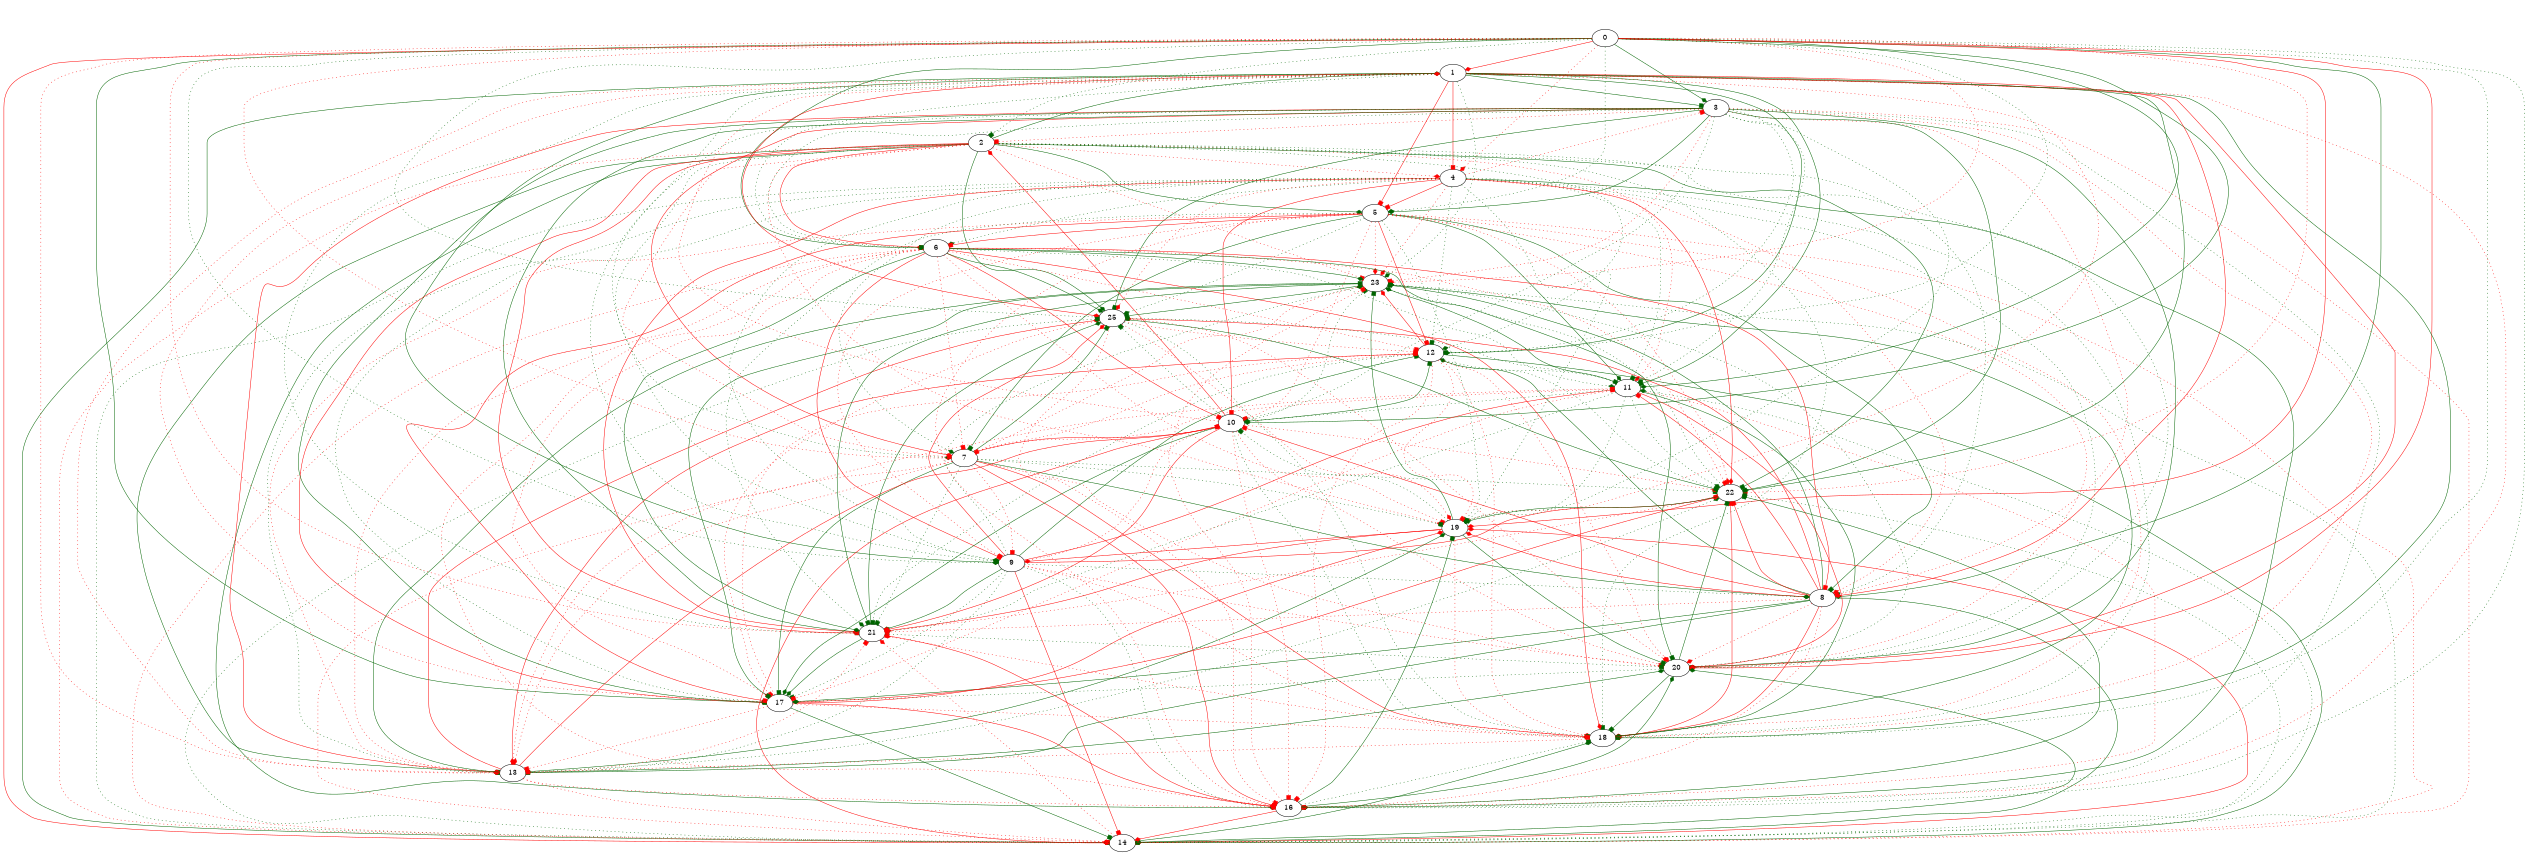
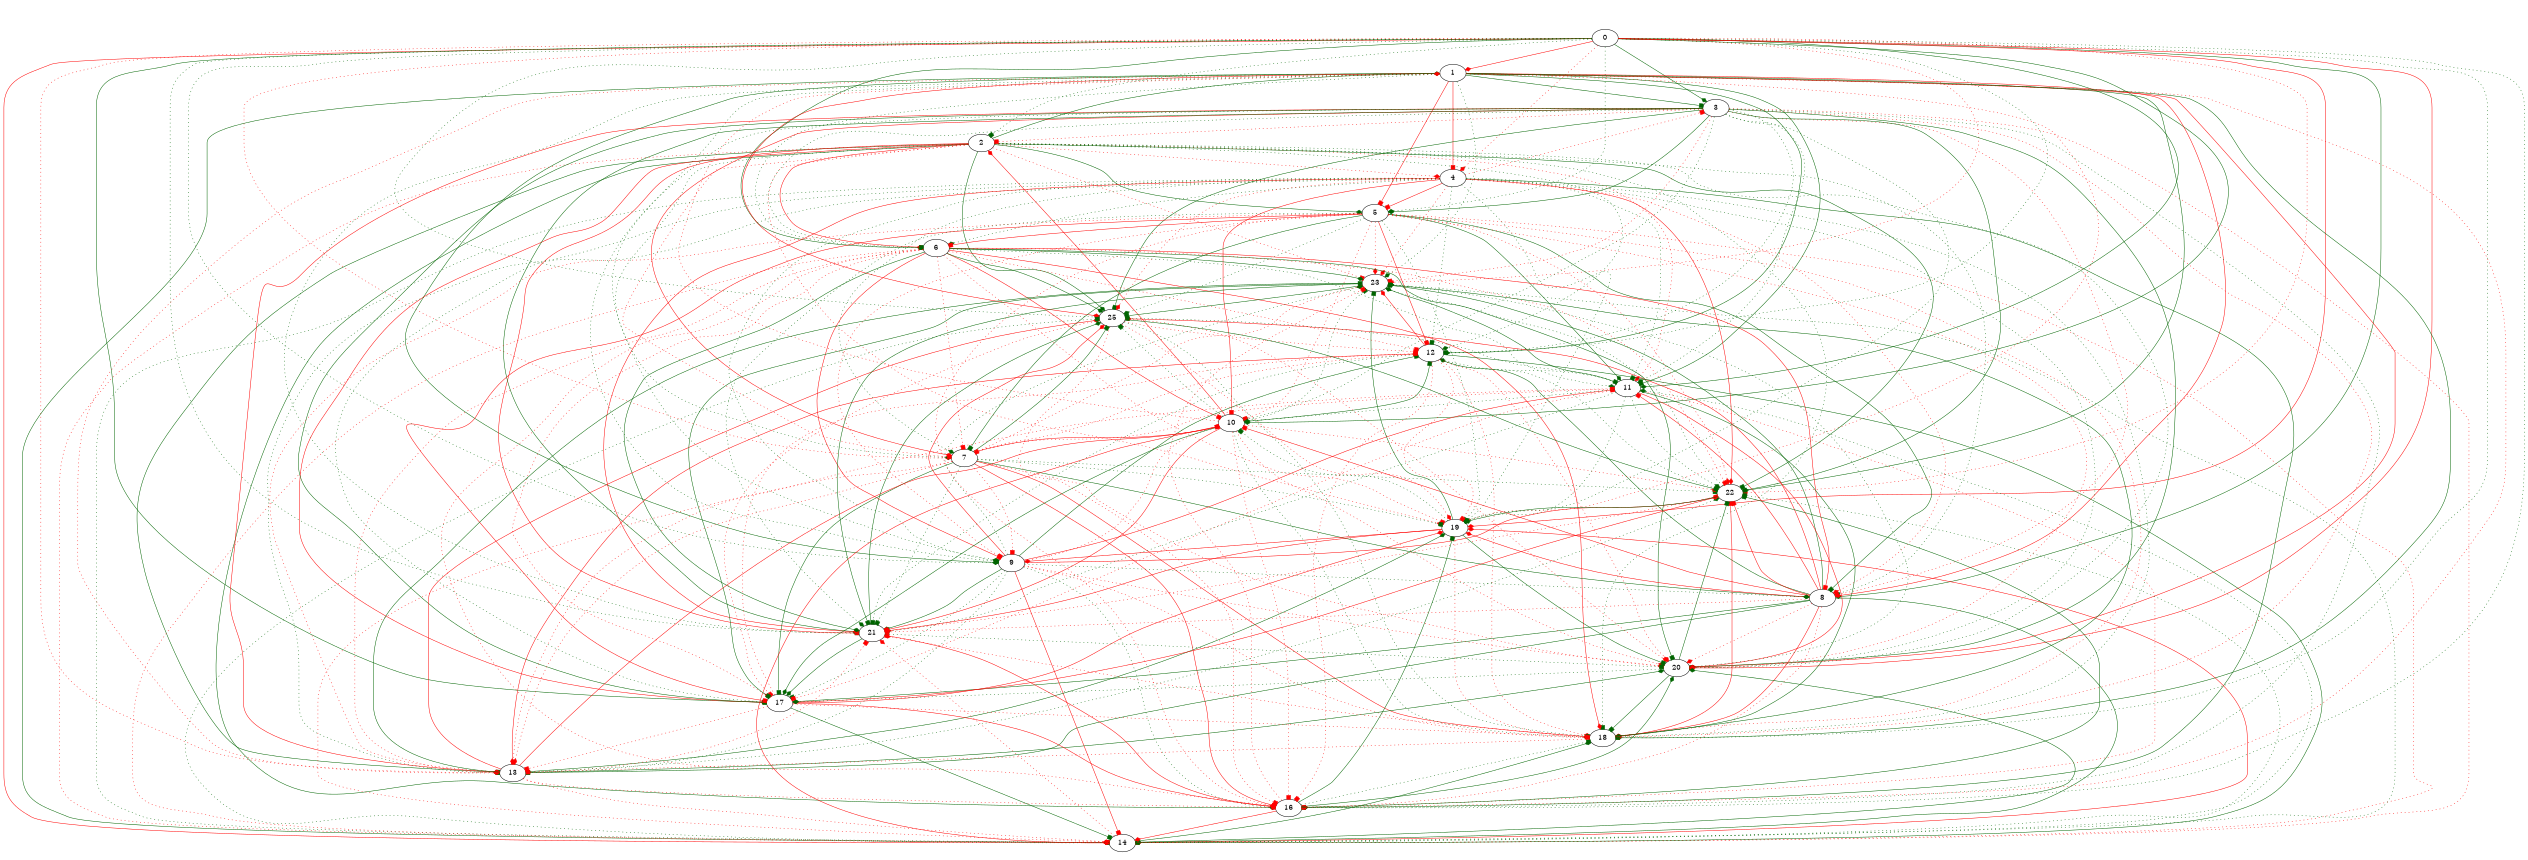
  digraph {
    fontname="DejaVu Serif"
    node [fontname="DejaVu Serif"]
    edge [arrowhead=diamond color=red fontname="DejaVu Serif" style=dotted]
    0
    1
    2
    3
    4
    5
    6
    7
    8
    9
    10
    11
    12
    13
    14
    n16 [label=25]
    16
    17
    18
    19
    20
    21
    22
    23
    0 -> 1 [style=solid]
    0 -> 2 [arrowhead=box color=darkgreen]
    0 -> 3 [color=darkgreen style=solid]
    0 -> 4
    0 -> 5 [color=darkgreen]
    0 -> 6 [arrowhead=box color=darkgreen style=solid]
    0 -> 7
    0 -> 8 [color=darkgreen style=solid]
    0 -> 9 [color=darkgreen]
    0 -> 10 [color=darkgreen style=solid]
    0 -> 11 [color=darkgreen style=solid]
    0 -> 12 [arrowhead=box color=darkgreen]
    0 -> 13
    0 -> 14 [style=solid]
    0 -> n16 [arrowhead=box color=darkgreen]
    0 -> 16 [arrowhead=box color=darkgreen]
    0 -> 17 [arrowhead=box color=darkgreen style=solid]
    0 -> 18 [arrowhead=box color=darkgreen]
    0 -> 19 [style=solid]
    0 -> 20 [style=solid]
-   0 -> 21
+   0 -> 21 [color=darkgreen]
    0 -> 22 [arrowhead=box]
    0 -> 23
    1 -> 3 [arrowhead=box color=darkgreen style=solid]
    1 -> 4 [arrowhead=box style=solid]
    1 -> 5 [arrowhead=box style=solid]
    1 -> 6 [color=darkgreen]
    1 -> 7 [color=darkgreen]
    1 -> 8 [style=solid]
    1 -> 9 [color=darkgreen style=solid]
    1 -> 11 [arrowhead=box color=darkgreen style=solid]
    1 -> 12 [color=darkgreen style=solid]
    1 -> 13
    1 -> 14 [arrowhead=box color=darkgreen style=solid]
    1 -> n16 [style=solid]
    1 -> 16
-   1 -> 17 [arrowhead=box]
    1 -> 18 [color=darkgreen style=solid]
    1 -> 19
    1 -> 20 [style=solid]
    1 -> 21 [arrowhead=box color=darkgreen]
    1 -> 22 [color=darkgreen style=solid]
    1 -> 23 [color=darkgreen]
    2 -> 1 [color=darkgreen style=solid]
    2 -> 4
    2 -> 5 [color=darkgreen style=solid]
    2 -> 6 [style=solid]
    2 -> 7 [arrowhead=box]
    2 -> 8 [color=darkgreen]
    2 -> 9 [color=darkgreen]
    2 -> 11
    2 -> 12 [color=darkgreen]
    2 -> 13 [arrowhead=box color=darkgreen style=solid]
    2 -> 14
    2 -> n16 [color=darkgreen style=solid]
    2 -> 16 [color=darkgreen style=solid]
    2 -> 17 [style=solid]
    2 -> 18 [arrowhead=box color=darkgreen]
    2 -> 19
    2 -> 20 [arrowhead=box color=darkgreen]
    2 -> 21 [arrowhead=box style=solid]
    2 -> 22 [arrowhead=box color=darkgreen style=solid]
    2 -> 23 [arrowhead=box]
    3 -> 2 [arrowhead=box]
    3 -> 5 [color=darkgreen style=solid]
    3 -> 6 [arrowhead=box color=darkgreen]
    3 -> 7 [style=solid]
    3 -> 8 [arrowhead=box]
    3 -> 9 [arrowhead=box color=darkgreen]
    3 -> 10 [arrowhead=box color=darkgreen]
    3 -> 11 [color=darkgreen]
    3 -> 12 [color=darkgreen]
    3 -> 13 [style=solid]
    3 -> 14 [arrowhead=box]
    3 -> n16 [arrowhead=box color=darkgreen style=solid]
    3 -> 16 [color=darkgreen]
    3 -> 17 [arrowhead=box color=darkgreen style=solid]
    3 -> 18
    3 -> 19 [arrowhead=box color=darkgreen]
    3 -> 20 [color=darkgreen style=solid]
    3 -> 21 [color=darkgreen style=solid]
    3 -> 22 [arrowhead=box color=darkgreen style=solid]
    3 -> 23 [arrowhead=box]
    4 -> 3 [arrowhead=box]
    4 -> 5 [arrowhead=box style=solid]
    4 -> 6 [color=darkgreen]
    4 -> 7 [color=darkgreen]
    4 -> 8
    4 -> 9 [color=darkgreen]
    4 -> 10 [arrowhead=box style=solid]
    4 -> 11 [arrowhead=box color=darkgreen]
    4 -> 12 [arrowhead=box color=darkgreen]
    4 -> 13 [arrowhead=box color=darkgreen]
    4 -> 14 [arrowhead=box color=darkgreen]
    4 -> n16
    4 -> 16 [color=darkgreen style=solid]
    4 -> 17 [arrowhead=box color=darkgreen]
    4 -> 18 [arrowhead=box color=darkgreen]
    4 -> 19 [color=darkgreen]
    4 -> 20 [arrowhead=box color=darkgreen]
    4 -> 21 [style=solid]
    4 -> 22 [style=solid]
    4 -> 23
    5 -> 6 [arrowhead=box style=solid]
    5 -> 7 [arrowhead=box color=darkgreen style=solid]
    5 -> 8 [arrowhead=box color=darkgreen style=solid]
    5 -> 9 [arrowhead=box]
    5 -> 10 [arrowhead=box]
    5 -> 11 [color=darkgreen style=solid]
    5 -> 12 [arrowhead=box style=solid]
    5 -> 13
    5 -> 14
    5 -> n16 [color=darkgreen]
    5 -> 16 [arrowhead=box]
    5 -> 17 [arrowhead=box style=solid]
    5 -> 18
    5 -> 19 [arrowhead=box color=darkgreen]
    5 -> 20 [arrowhead=box]
    5 -> 21 [color=darkgreen]
    5 -> 22
    5 -> 23
    6 -> 7 [arrowhead=box]
    6 -> 8 [arrowhead=box style=solid]
    6 -> 9 [arrowhead=box style=solid]
    6 -> 10 [arrowhead=box style=solid]
    6 -> 11 [color=darkgreen]
    6 -> 12 [arrowhead=box]
    6 -> 13
    6 -> 14
    6 -> n16 [color=darkgreen style=solid]
    6 -> 16
    6 -> 17
    6 -> 18 [style=solid]
    6 -> 19 [arrowhead=box]
    6 -> 20 [arrowhead=box color=darkgreen style=solid]
    6 -> 21 [color=darkgreen style=solid]
    6 -> 22 [arrowhead=box]
    6 -> 23 [color=darkgreen style=solid]
    7 -> 8 [color=darkgreen style=solid]
    7 -> 9 [arrowhead=box]
    7 -> 11 [arrowhead=box]
    7 -> 12 [arrowhead=box]
    7 -> 13
    7 -> 14 [arrowhead=box]
    7 -> n16 [arrowhead=box color=darkgreen style=solid]
    7 -> 16 [arrowhead=box style=solid]
    7 -> 17 [arrowhead=box color=darkgreen style=solid]
    7 -> 18 [style=solid]
    7 -> 19 [arrowhead=box color=darkgreen]
    7 -> 20
    7 -> 21 [arrowhead=box color=darkgreen]
    7 -> 22 [arrowhead=box color=darkgreen]
    7 -> 23
    8 -> 10 [arrowhead=box style=solid]
    8 -> 11 [arrowhead=box style=solid]
    8 -> 12 [color=darkgreen style=solid]
    8 -> 13 [arrowhead=box color=darkgreen style=solid]
    8 -> 14 [color=darkgreen style=solid]
    8 -> n16 [style=solid]
    8 -> 16 [arrowhead=box]
    8 -> 17 [color=darkgreen style=solid]
    8 -> 18 [style=solid]
    8 -> 19 [style=solid]
    8 -> 20
    8 -> 21 [arrowhead=box]
    8 -> 22 [arrowhead=box style=solid]
    8 -> 23 [arrowhead=box color=darkgreen style=solid]
    9 -> 8 [color=darkgreen]
    9 -> 10 [arrowhead=box]
    9 -> 11 [arrowhead=box style=solid]
    9 -> 12 [arrowhead=box color=darkgreen style=solid]
    9 -> 13 [arrowhead=box color=darkgreen]
    9 -> 14 [arrowhead=box style=solid]
    9 -> n16 [style=solid]
    9 -> 16 [color=darkgreen]
    9 -> 17 [arrowhead=box color=darkgreen]
    9 -> 18
    9 -> 20 [arrowhead=box]
    9 -> 21 [color=darkgreen style=solid]
    9 -> 22 [arrowhead=box style=solid]
    9 -> 23 [color=darkgreen]
    10 -> 1
    10 -> 2 [style=solid]
    10 -> 7 [arrowhead=box style=solid]
    10 -> 12 [arrowhead=box color=darkgreen style=solid]
    10 -> 14 [style=solid]
    10 -> n16 [arrowhead=box color=darkgreen]
    10 -> 16 [arrowhead=box]
    10 -> 17 [color=darkgreen style=solid]
    10 -> 18 [color=darkgreen]
    10 -> 20
    10 -> 21 [arrowhead=box style=solid]
    10 -> 22
    10 -> 23 [arrowhead=box color=darkgreen]
    11 -> 10 [color=darkgreen]
    11 -> 13 [arrowhead=box]
    11 -> n16 [arrowhead=box color=darkgreen]
    11 -> 16
    11 -> 17 [arrowhead=box]
    11 -> 18 [color=darkgreen style=solid]
    11 -> 19 [arrowhead=box color=darkgreen]
    11 -> 20 [style=solid]
    11 -> 21 [color=darkgreen]
    11 -> 22 [color=darkgreen]
    11 -> 23 [color=darkgreen style=solid]
    12 -> 11 [arrowhead=box color=darkgreen]
    12 -> 13 [style=solid]
    12 -> 14 [arrowhead=box color=darkgreen style=solid]
    12 -> 16 [arrowhead=box]
    12 -> 18
    12 -> 19 [arrowhead=box]
    12 -> 20
    12 -> 21 [arrowhead=box color=darkgreen]
    12 -> 22 [arrowhead=box color=darkgreen]
    12 -> 23 [style=solid]
    13 -> 10 [arrowhead=box style=solid]
    13 -> 14
    13 -> n16 [style=solid]
    13 -> 16 [arrowhead=box]
    13 -> 19 [color=darkgreen style=solid]
    13 -> 20 [color=darkgreen style=solid]
    13 -> 21 [arrowhead=box]
    13 -> 22 [color=darkgreen]
    13 -> 23 [arrowhead=box color=darkgreen style=solid]
    14 -> 11 [color=darkgreen]
    14 -> n16 [arrowhead=box color=darkgreen]
    14 -> 18 [color=darkgreen style=solid]
    14 -> 19 [style=solid]
    14 -> 20 [color=darkgreen style=solid]
    14 -> 21
    14 -> 22 [arrowhead=box color=darkgreen]
    14 -> 23 [color=darkgreen]
    n16 -> 12 [arrowhead=box]
    n16 -> 16 [arrowhead=box]
    n16 -> 17 [arrowhead=box]
    n16 -> 18 [arrowhead=box color=darkgreen]
    n16 -> 19
    n16 -> 20
    n16 -> 22 [arrowhead=box color=darkgreen style=solid]
    16 -> 14 [style=solid]
    16 -> 18 [arrowhead=box color=darkgreen]
    16 -> 19 [arrowhead=box color=darkgreen style=solid]
    16 -> 20 [color=darkgreen style=solid]
    16 -> 21 [arrowhead=box style=solid]
    16 -> 22 [arrowhead=box color=darkgreen style=solid]
    16 -> 23 [arrowhead=box]
    17 -> 12 [arrowhead=box]
    17 -> 13 [arrowhead=box]
    17 -> 14 [arrowhead=box color=darkgreen style=solid]
    17 -> 16 [style=solid]
    17 -> 18
    17 -> 19 [style=solid]
    17 -> 22 [style=solid]
    18 -> 13 [arrowhead=box]
    18 -> 21
    18 -> 22 [arrowhead=box style=solid]
    18 -> 23 [arrowhead=box color=darkgreen style=solid]
    19 -> 9 [style=solid]
    19 -> 10 [arrowhead=box color=darkgreen]
    19 -> 18 [arrowhead=box]
    19 -> 20 [arrowhead=box color=darkgreen style=solid]
    19 -> 21 [arrowhead=box style=solid]
    19 -> 23 [arrowhead=box color=darkgreen style=solid]
    20 -> 17 [color=darkgreen]
    20 -> 18 [arrowhead=box color=darkgreen style=solid]
    20 -> 22 [arrowhead=box color=darkgreen style=solid]
    20 -> 23 [color=darkgreen]
    21 -> n16 [color=darkgreen style=solid]
    21 -> 17 [color=darkgreen style=solid]
    21 -> 20 [arrowhead=box color=darkgreen]
    22 -> 19 [color=darkgreen style=solid]
    22 -> 21
    22 -> 23 [color=darkgreen]
    23 -> n16 [arrowhead=box color=darkgreen style=solid]
    23 -> 17 [arrowhead=box color=darkgreen style=solid]
    23 -> 21 [arrowhead=box color=darkgreen style=solid]
  }
